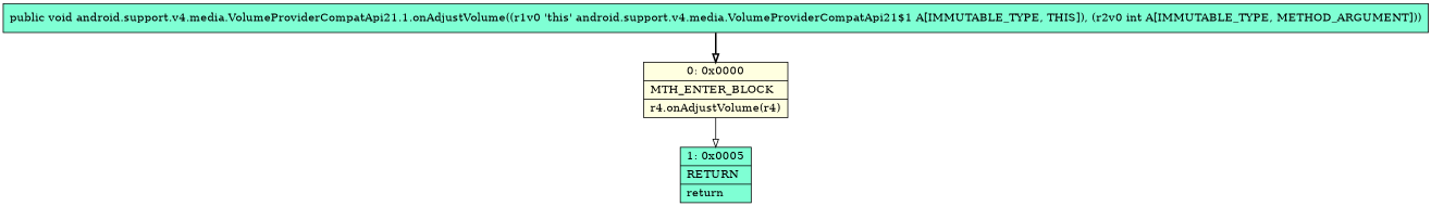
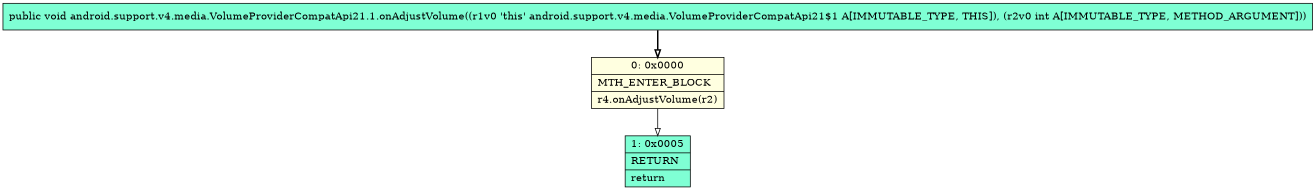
  digraph {
    node [shape=record style=filled fillcolor=aquamarine]
    edge [arrowhead=onormal]
-   n1 [label="{0\:\ 0x0000|MTH_ENTER_BLOCK\l|r4.onAdjustVolume(r4)\l}" fillcolor=lightyellow]
+   n1 [label="{0\:\ 0x0000|MTH_ENTER_BLOCK\l|r4.onAdjustVolume(r2)\l}" fillcolor=lightyellow]
    n2 [label="{1\:\ 0x0005|RETURN\l|return\l}"]
    n3 [label="{public void android.support.v4.media.VolumeProviderCompatApi21.1.onAdjustVolume((r1v0 'this' android.support.v4.media.VolumeProviderCompatApi21$1 A[IMMUTABLE_TYPE, THIS]), (r2v0 int A[IMMUTABLE_TYPE, METHOD_ARGUMENT])) }"]
    n1 -> n2 [style=solid]
    n3 -> n1 [style=bold]
  }
